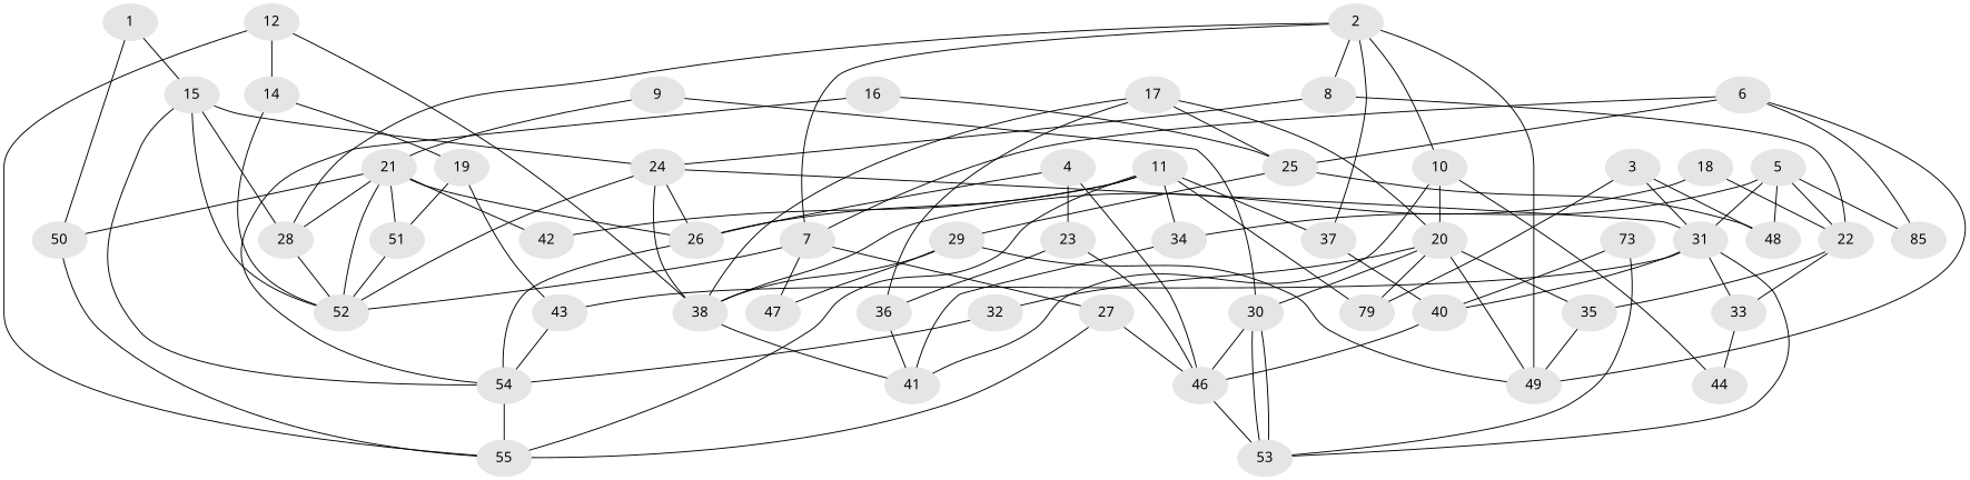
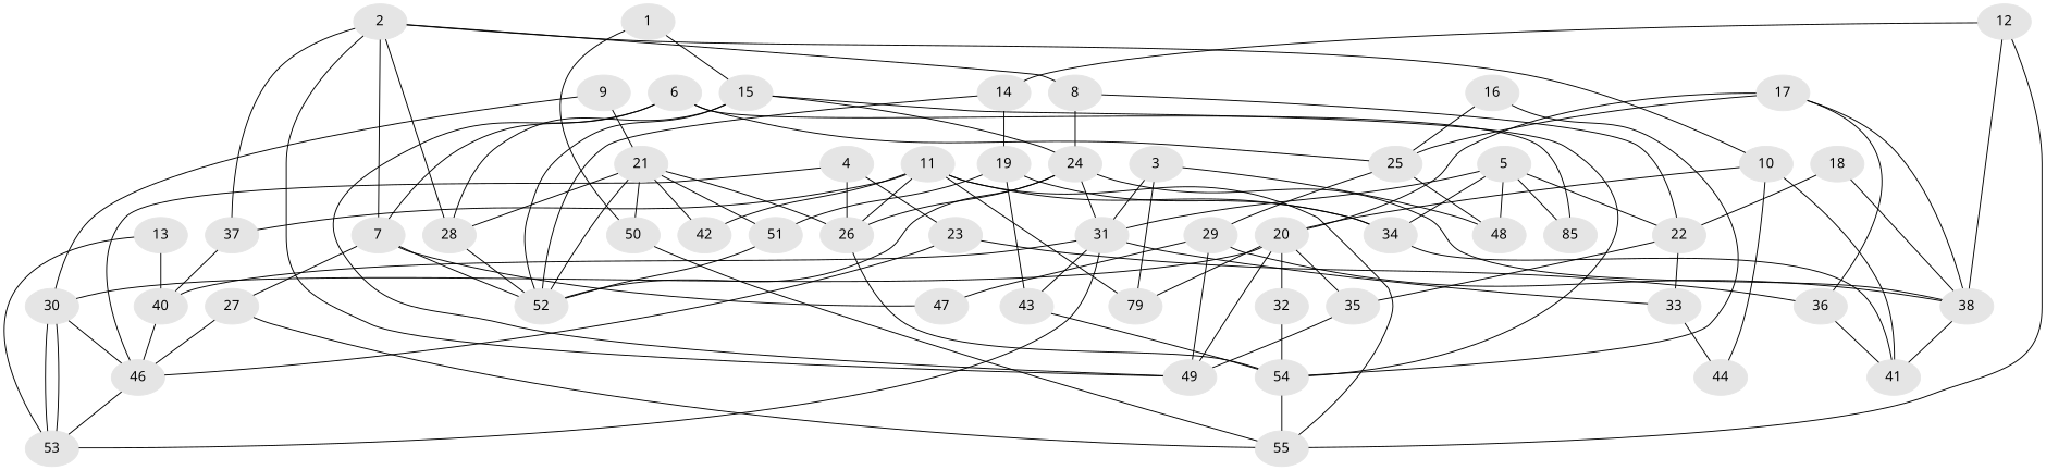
  graph {
    fontname="Noto Sans"
    node [color=gray90 fontname="Noto Sans" style=filled]
    edge [fontname="Noto Sans"]
    1
    15
    50
    28
    52
    24
    54
    55
    2
    7
    8
    10
    37
    49
    27
    47
    22
    20
    41
    44
    40
    3
    31
    n24 [label=79]
    48
    53
    43
    33
    4
    23
    26
    46
    36
    5
    34
    n36 [label=85]
    35
    6
    25
    29
    38
    9
    21
    30
    42
    51
    32
    11
    12
    14
    19
-   13 [label=73]
+   13
    16
    17
    18
    1 -- 15
    1 -- 50
    15 -- 28
    15 -- 52
    15 -- 24
    15 -- 54
    50 -- 55
    28 -- 52
    24 -- 52
    24 -- 31
    24 -- 26
    24 -- 38
    54 -- 55
    2 -- 28
    2 -- 7
    2 -- 8
    2 -- 10
    2 -- 37
    2 -- 49
    7 -- 52
    7 -- 27
    7 -- 47
    8 -- 24
    8 -- 22
    10 -- 20
    10 -- 41
    10 -- 44
    37 -- 40
    27 -- 55
    27 -- 46
    22 -- 33
    22 -- 35
    20 -- 49
    20 -- n24
    20 -- 35
    20 -- 30
    20 -- 32
    40 -- 46
    3 -- 31
    3 -- n24
    3 -- 48
    31 -- 40
    31 -- 53
    31 -- 43
    31 -- 33
    43 -- 54
    33 -- 44
    4 -- 23
    4 -- 26
    4 -- 46
    23 -- 46
    23 -- 36
    26 -- 54
    46 -- 53
    36 -- 41
    5 -- 22
    5 -- 31
    5 -- 48
    5 -- 34
    5 -- n36
    34 -- 41
    35 -- 49
    6 -- 7
    6 -- 49
    6 -- n36
    6 -- 25
    25 -- 48
    25 -- 29
    29 -- 49
    29 -- 47
    29 -- 38
    38 -- 41
    9 -- 21
    9 -- 30
    21 -- 50
    21 -- 28
    21 -- 52
    21 -- 26
    21 -- 42
    21 -- 51
    30 -- 53
    30 -- 53
    30 -- 46
    51 -- 52
    32 -- 54
    11 -- 55
    11 -- 37
    11 -- n24
    11 -- 26
    11 -- 34
    11 -- 42
    12 -- 55
    12 -- 38
    12 -- 14
    14 -- 52
    14 -- 19
    19 -- 43
+   19 -- 34
    19 -- 51
    13 -- 40
    13 -- 53
    16 -- 54
    16 -- 25
    17 -- 20
    17 -- 36
    17 -- 25
    17 -- 38
    18 -- 22
    18 -- 38
  }
